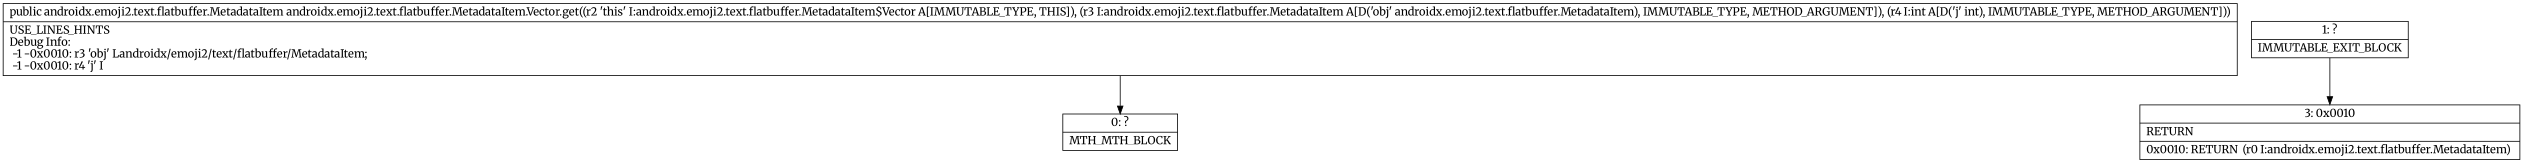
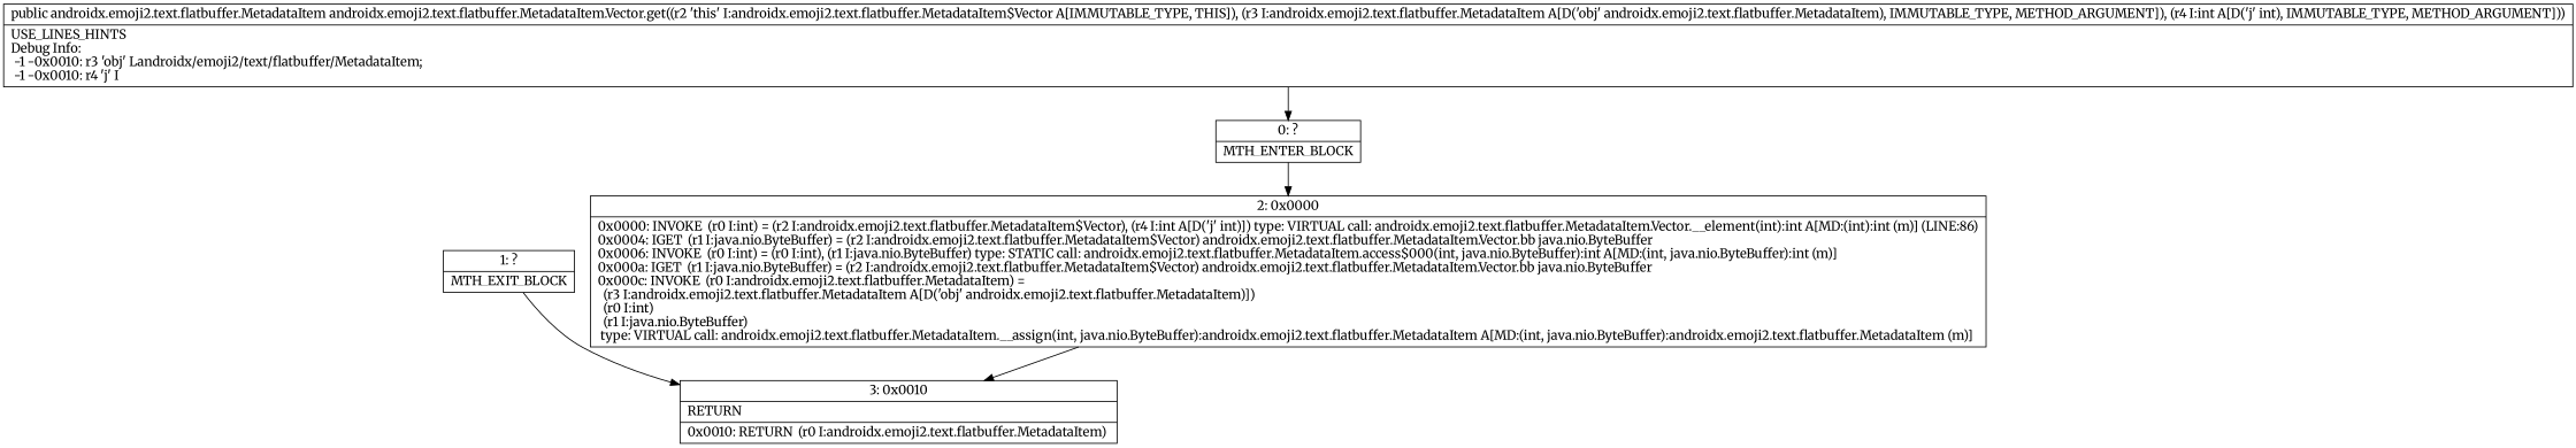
  digraph {
    fontname=Merriweather
    node [fontname=Merriweather shape=record]
    edge [fontname=Merriweather]
-   n1 [label="{0\:\ ?|MTH_MTH_BLOCK\l}"]
+   n1 [label="{0\:\ ?|MTH_ENTER_BLOCK\l}"]
+   n2 [label="{2\:\ 0x0000|0x0000: INVOKE  (r0 I:int) = (r2 I:androidx.emoji2.text.flatbuffer.MetadataItem$Vector), (r4 I:int A[D('j' int)]) type: VIRTUAL call: androidx.emoji2.text.flatbuffer.MetadataItem.Vector.__element(int):int A[MD:(int):int (m)] (LINE:86)\l0x0004: IGET  (r1 I:java.nio.ByteBuffer) = (r2 I:androidx.emoji2.text.flatbuffer.MetadataItem$Vector) androidx.emoji2.text.flatbuffer.MetadataItem.Vector.bb java.nio.ByteBuffer \l0x0006: INVOKE  (r0 I:int) = (r0 I:int), (r1 I:java.nio.ByteBuffer) type: STATIC call: androidx.emoji2.text.flatbuffer.MetadataItem.access$000(int, java.nio.ByteBuffer):int A[MD:(int, java.nio.ByteBuffer):int (m)]\l0x000a: IGET  (r1 I:java.nio.ByteBuffer) = (r2 I:androidx.emoji2.text.flatbuffer.MetadataItem$Vector) androidx.emoji2.text.flatbuffer.MetadataItem.Vector.bb java.nio.ByteBuffer \l0x000c: INVOKE  (r0 I:androidx.emoji2.text.flatbuffer.MetadataItem) = \l  (r3 I:androidx.emoji2.text.flatbuffer.MetadataItem A[D('obj' androidx.emoji2.text.flatbuffer.MetadataItem)])\l  (r0 I:int)\l  (r1 I:java.nio.ByteBuffer)\l type: VIRTUAL call: androidx.emoji2.text.flatbuffer.MetadataItem.__assign(int, java.nio.ByteBuffer):androidx.emoji2.text.flatbuffer.MetadataItem A[MD:(int, java.nio.ByteBuffer):androidx.emoji2.text.flatbuffer.MetadataItem (m)]\l}"]
    n3 [label="{3\:\ 0x0010|RETURN\l|0x0010: RETURN  (r0 I:androidx.emoji2.text.flatbuffer.MetadataItem) \l}"]
-   n4 [label="{1\:\ ?|IMMUTABLE_EXIT_BLOCK\l}"]
+   n4 [label="{1\:\ ?|MTH_EXIT_BLOCK\l}"]
    n5 [label="{public androidx.emoji2.text.flatbuffer.MetadataItem androidx.emoji2.text.flatbuffer.MetadataItem.Vector.get((r2 'this' I:androidx.emoji2.text.flatbuffer.MetadataItem$Vector A[IMMUTABLE_TYPE, THIS]), (r3 I:androidx.emoji2.text.flatbuffer.MetadataItem A[D('obj' androidx.emoji2.text.flatbuffer.MetadataItem), IMMUTABLE_TYPE, METHOD_ARGUMENT]), (r4 I:int A[D('j' int), IMMUTABLE_TYPE, METHOD_ARGUMENT]))  | USE_LINES_HINTS\lDebug Info:\l  \-1 \-0x0010: r3 'obj' Landroidx\/emoji2\/text\/flatbuffer\/MetadataItem;\l  \-1 \-0x0010: r4 'j' I\l}"]
+   n1 -> n2
+   n2 -> n3
    n4 -> n3
    n5 -> n1
  }
